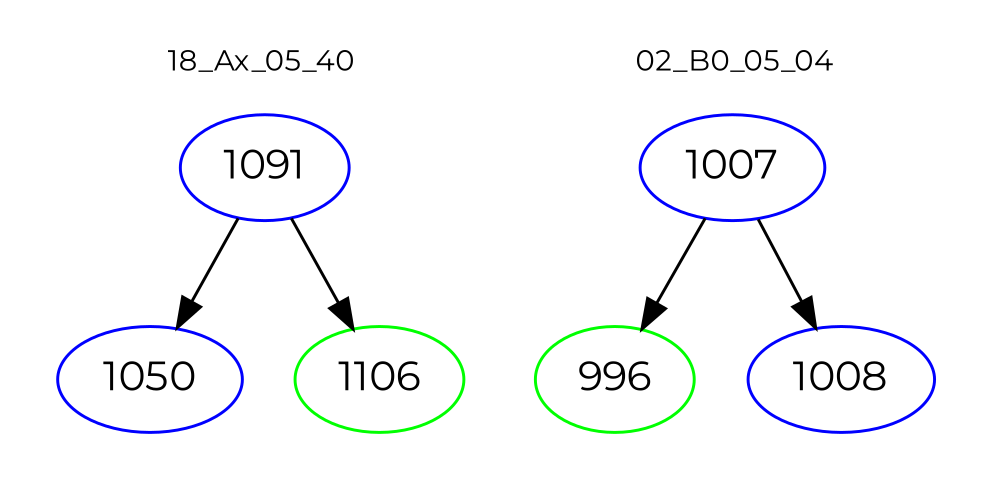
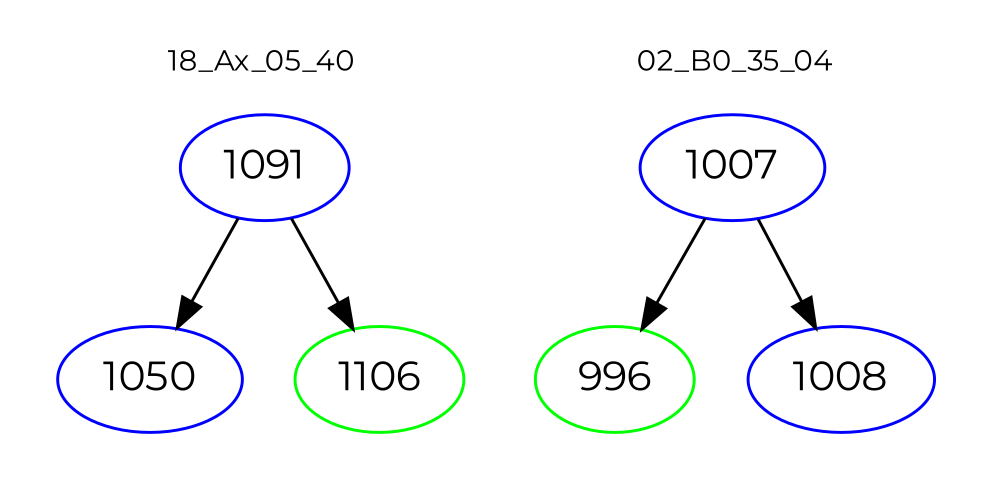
  digraph {
    fontname=Montserrat
    node [color=blue fontname=Montserrat]
    edge [color=black fontname=Montserrat]
    n1 [label=1091]
    n2 [label=1050]
    n3 [color=green label=1106]
    n4 [label=1007]
    n5 [color=green label=996]
    n6 [label=1008]
    subgraph cluster_1 {
      color=white
      fontsize=10
      label="18_Ax_05_40"
      n1
      n2
      n3
    }
    subgraph cluster_2 {
      color=white
      fontsize=10
-     label="02_B0_05_04"
+     label="02_B0_35_04"
      n4
      n5
      n6
    }
    n1 -> n2
    n1 -> n3
    n4 -> n5
    n4 -> n6
  }
